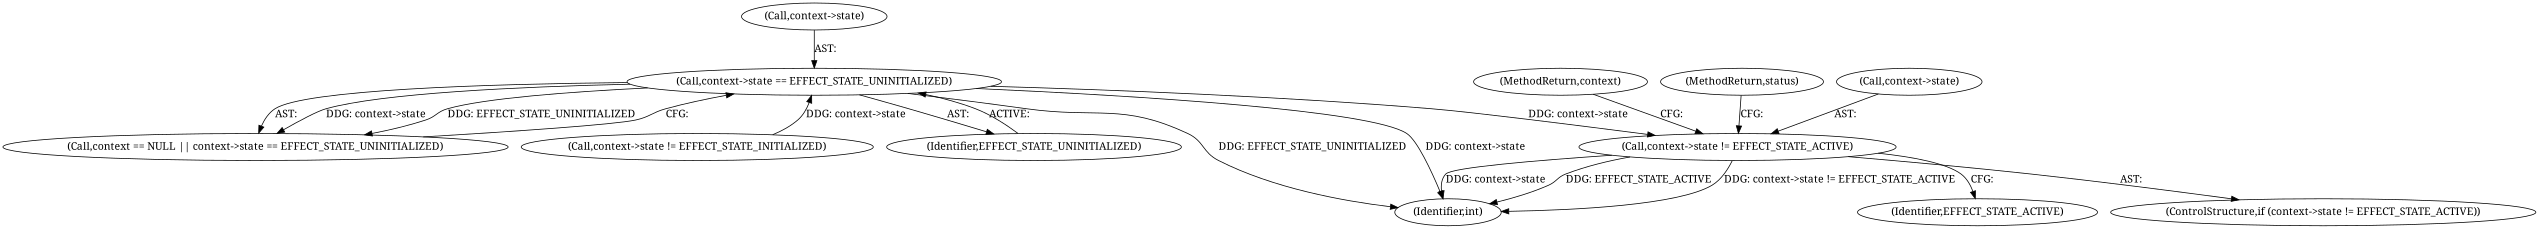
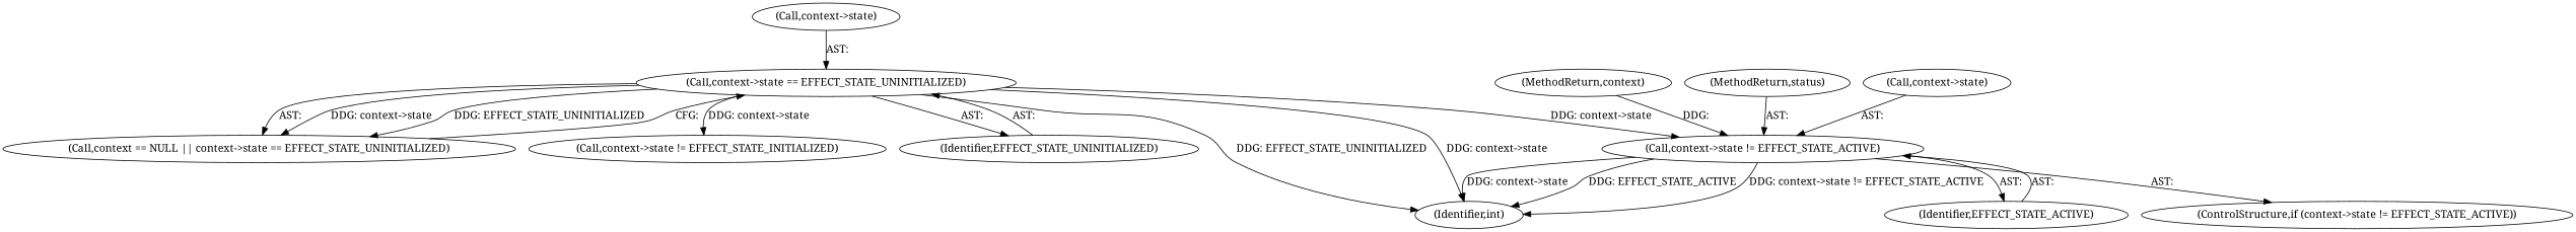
  digraph {
    fontname="Noto Serif"
    node [fontname="Noto Serif"]
    edge [fontname="Noto Serif"]
    n1 [label="(Call,context->state != EFFECT_STATE_ACTIVE)"]
    n2 [label="(Identifier,int)"]
    n3 [label="(Identifier,EFFECT_STATE_ACTIVE)"]
    n4 [label="(ControlStructure,if (context->state != EFFECT_STATE_ACTIVE))"]
    n5 [label="(Call,context->state == EFFECT_STATE_UNINITIALIZED)"]
    n6 [label="(Call,context == NULL || context->state == EFFECT_STATE_UNINITIALIZED)"]
    n7 [label="(Call,context->state != EFFECT_STATE_INITIALIZED)"]
    n8 [label="(Identifier,EFFECT_STATE_UNINITIALIZED)"]
    n9 [label="(Call,context->state)"]
    n10 [label="(MethodReturn,context)"]
    n11 [label="(MethodReturn,status)"]
    n12 [label="(Call,context->state)"]
    n1 -> n2 [label="DDG: EFFECT_STATE_ACTIVE"]
    n1 -> n2 [label="DDG: context->state != EFFECT_STATE_ACTIVE"]
    n1 -> n2 [label="DDG: context->state"]
-   n1 -> n3 [label="CFG: "]
+   n1 -> n3 [label="AST: "]
    n1 -> n4 [label="AST: "]
+   n3 -> n1 [label="AST: "]
    n5 -> n1 [label="DDG: context->state"]
    n5 -> n2 [label="DDG: EFFECT_STATE_UNINITIALIZED"]
    n5 -> n2 [label="DDG: context->state"]
    n5 -> n6 [label="AST: "]
    n5 -> n6 [label="DDG: context->state"]
    n5 -> n6 [label="DDG: EFFECT_STATE_UNINITIALIZED"]
-   n7 -> n5 [label="DDG: context->state"]
+   n5 -> n7 [label="DDG: context->state"]
    n5 -> n8 [label="AST: "]
    n6 -> n5 [label="CFG: "]
-   n8 -> n5 [label="ACTIVE: "]
+   n8 -> n5 [label="AST: "]
    n9 -> n5 [label="AST: "]
-   n10 -> n1 [label="CFG: "]
-   n11 -> n1 [label="CFG: "]
+   n10 -> n1 [label="DDG: "]
+   n11 -> n1 [label="AST: "]
    n12 -> n1 [label="AST: "]
  }
